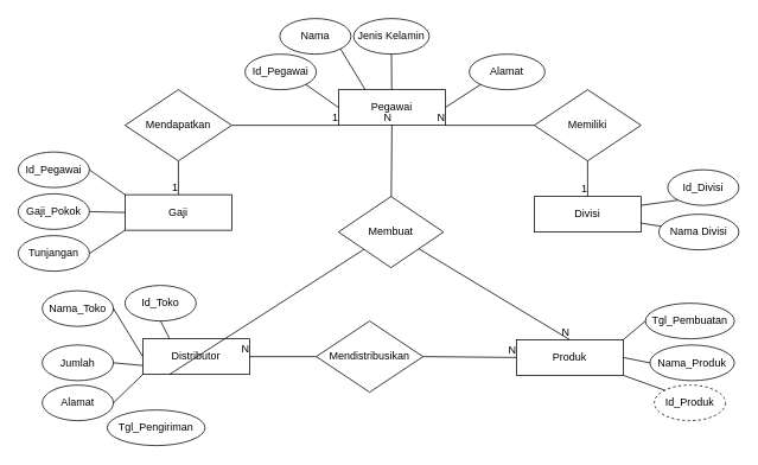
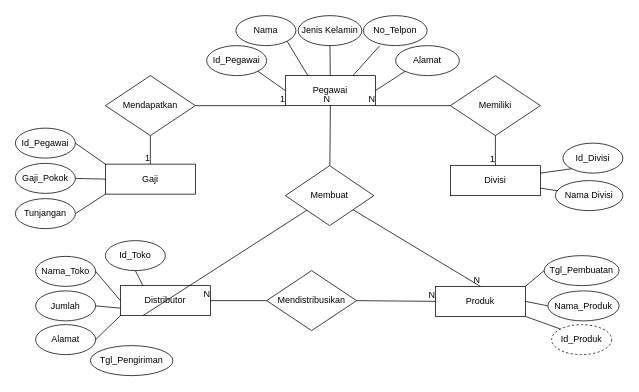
  <mxCell id="0" />
  <mxCell id="1" parent="0" />
  <mxCell id="2" value="Pegawai" style="rounded=0;whiteSpace=wrap;html=1;" vertex="1" parent="1"><mxGeometry x="380" y="100" width="120" height="40" as="geometry" /></mxCell>
  <mxCell id="3" value="Gaji" style="rounded=0;whiteSpace=wrap;html=1;" vertex="1" parent="1"><mxGeometry x="140" y="218" width="120" height="40" as="geometry" /></mxCell>
  <mxCell id="4" value="Divisi" style="rounded=0;whiteSpace=wrap;html=1;" vertex="1" parent="1"><mxGeometry x="600" y="220" width="120" height="40" as="geometry" /></mxCell>
  <mxCell id="5" value="Nama" style="ellipse;whiteSpace=wrap;html=1;" vertex="1" parent="1"><mxGeometry x="314" width="80" height="40" as="geometry" y="20" /></mxCell>
  <mxCell id="6" value="Id_Pegawai" style="ellipse;whiteSpace=wrap;html=1;" vertex="1" parent="1"><mxGeometry x="275" y="60" width="80" height="40" as="geometry" /></mxCell>
+ <mxCell id="7" value="No_Telpon" style="ellipse;whiteSpace=wrap;html=1;" vertex="1" parent="1"><mxGeometry x="484" width="85" height="40" as="geometry" y="20" /></mxCell>
  <mxCell id="8" value="Jenis Kelamin" style="ellipse;whiteSpace=wrap;html=1;" vertex="1" parent="1"><mxGeometry x="397" width="85" height="40" as="geometry" y="20" /></mxCell>
  <mxCell id="9" value="Alamat" style="ellipse;whiteSpace=wrap;html=1;" vertex="1" parent="1"><mxGeometry x="527" y="60" width="85" height="40" as="geometry" /></mxCell>
  <mxCell id="10" value="" style="endArrow=none;html=1;rounded=0;exitX=1;exitY=1;exitDx=0;exitDy=0;entryX=0;entryY=0.5;entryDx=0;entryDy=0;" edge="1" parent="1" source="6" target="2"><mxGeometry width="50" height="50" relative="1" as="geometry"><mxPoint x="274" y="160" as="sourcePoint" /><mxPoint x="310" y="150" as="targetPoint" /></mxGeometry></mxCell>
  <mxCell id="11" value="" style="endArrow=none;html=1;rounded=0;exitX=1;exitY=1;exitDx=0;exitDy=0;entryX=0.25;entryY=0;entryDx=0;entryDy=0;" edge="1" parent="1" source="5" target="2"><mxGeometry width="50" height="50" relative="1" as="geometry"><mxPoint x="320.004" y="60.002" as="sourcePoint" /><mxPoint x="361.72" y="75.86" as="targetPoint" /></mxGeometry></mxCell>
  <mxCell id="12" value="" style="endArrow=none;html=1;rounded=0;exitX=0.5;exitY=1;exitDx=0;exitDy=0;" edge="1" parent="1" source="8" target="2"><mxGeometry width="50" height="50" relative="1" as="geometry"><mxPoint x="308.284" y="114.142" as="sourcePoint" /><mxPoint x="350" y="130" as="targetPoint" /></mxGeometry></mxCell>
+ <mxCell id="13" value="" style="endArrow=none;html=1;rounded=0;exitX=0.256;exitY=1.005;exitDx=0;exitDy=0;exitPerimeter=0;entryX=0.75;entryY=0;entryDx=0;entryDy=0;" edge="1" parent="1" source="7" target="2"><mxGeometry width="50" height="50" relative="1" as="geometry"><mxPoint x="318.284" y="124.142" as="sourcePoint" /><mxPoint x="360" y="140" as="targetPoint" /></mxGeometry></mxCell>
  <mxCell id="14" value="" style="endArrow=none;html=1;rounded=0;exitX=0;exitY=1;exitDx=0;exitDy=0;entryX=1;entryY=0.5;entryDx=0;entryDy=0;" edge="1" parent="1" source="9" target="2"><mxGeometry width="50" height="50" relative="1" as="geometry"><mxPoint x="328.284" y="134.142" as="sourcePoint" /><mxPoint x="450" y="110" as="targetPoint" /></mxGeometry></mxCell>
  <mxCell id="15" value="Id_Pegawai" style="ellipse;whiteSpace=wrap;html=1;" vertex="1" parent="1"><mxGeometry x="20" y="170" width="80" height="40" as="geometry" /></mxCell>
  <mxCell id="16" value="Gaji_Pokok" style="ellipse;whiteSpace=wrap;html=1;" vertex="1" parent="1"><mxGeometry x="20" y="217" width="80" height="40" as="geometry" /></mxCell>
  <mxCell id="17" value="Tunjangan" style="ellipse;whiteSpace=wrap;html=1;" vertex="1" parent="1"><mxGeometry x="20" y="264" width="80" height="40" as="geometry" /></mxCell>
  <mxCell id="18" value="" style="endArrow=none;html=1;rounded=0;exitX=0;exitY=1;exitDx=0;exitDy=0;entryX=1;entryY=0.5;entryDx=0;entryDy=0;" edge="1" parent="1" source="3" target="17"><mxGeometry width="50" height="50" relative="1" as="geometry"><mxPoint x="298.284" y="104.142" as="sourcePoint" /><mxPoint x="334.5" y="130" as="targetPoint" /></mxGeometry></mxCell>
  <mxCell id="19" value="" style="endArrow=none;html=1;rounded=0;exitX=0;exitY=0.5;exitDx=0;exitDy=0;entryX=1;entryY=0.5;entryDx=0;entryDy=0;" edge="1" parent="1" source="3" target="16"><mxGeometry width="50" height="50" relative="1" as="geometry"><mxPoint x="308.284" y="114.142" as="sourcePoint" /><mxPoint x="140" y="250" as="targetPoint" /></mxGeometry></mxCell>
  <mxCell id="20" value="" style="endArrow=none;html=1;rounded=0;entryX=0;entryY=0;entryDx=0;entryDy=0;exitX=1;exitY=0.5;exitDx=0;exitDy=0;" edge="1" parent="1" source="15" target="3"><mxGeometry width="50" height="50" relative="1" as="geometry"><mxPoint x="180" y="350" as="sourcePoint" /><mxPoint x="354.5" y="150" as="targetPoint" /></mxGeometry></mxCell>
  <mxCell id="21" value="Mendapatkan" style="rhombus;whiteSpace=wrap;html=1;" vertex="1" parent="1"><mxGeometry x="140" y="100" width="120" height="80" as="geometry" /></mxCell>
  <mxCell id="22" value="Membuat" style="rhombus;whiteSpace=wrap;html=1;" vertex="1" parent="1"><mxGeometry x="380" y="220" width="118" height="80" as="geometry" /></mxCell>
  <mxCell id="23" value="Memiliki" style="rhombus;whiteSpace=wrap;html=1;" vertex="1" parent="1"><mxGeometry x="600" y="100" width="120" height="80" as="geometry" /></mxCell>
  <mxCell id="24" value="Id_Divisi" style="ellipse;whiteSpace=wrap;html=1;" vertex="1" parent="1"><mxGeometry x="750" y="190" width="80" height="40" as="geometry" /></mxCell>
  <mxCell id="25" value="Nama Divisi" style="ellipse;whiteSpace=wrap;html=1;" vertex="1" parent="1"><mxGeometry x="740" y="240" width="90" height="40" as="geometry" /></mxCell>
  <mxCell id="26" value="Produk" style="rounded=0;whiteSpace=wrap;html=1;" vertex="1" parent="1"><mxGeometry x="580" y="381" width="120" height="40" as="geometry" /></mxCell>
  <mxCell id="27" value="Tgl_Pembuatan" style="ellipse;whiteSpace=wrap;html=1;" vertex="1" parent="1"><mxGeometry x="725" y="340" width="100" height="40" as="geometry" /></mxCell>
  <mxCell id="28" value="Id_Produk" style="ellipse;whiteSpace=wrap;html=1;dashed=1;" vertex="1" parent="1"><mxGeometry x="735" y="432" width="80" height="40" as="geometry" /></mxCell>
  <mxCell id="29" value="Nama_Produk" style="ellipse;whiteSpace=wrap;html=1;" vertex="1" parent="1"><mxGeometry x="730" y="387" width="95" height="40" as="geometry" /></mxCell>
  <mxCell id="30" value="" style="endArrow=none;html=1;rounded=0;entryX=0;entryY=0.5;entryDx=0;entryDy=0;exitX=1;exitY=0;exitDx=0;exitDy=0;" edge="1" parent="1" source="26" target="27"><mxGeometry width="50" height="50" relative="1" as="geometry"><mxPoint x="730" y="380" as="sourcePoint" /><mxPoint x="190" y="450" as="targetPoint" /></mxGeometry></mxCell>
  <mxCell id="31" value="" style="endArrow=none;html=1;rounded=0;exitX=1;exitY=0.5;exitDx=0;exitDy=0;entryX=0;entryY=0.5;entryDx=0;entryDy=0;" edge="1" parent="1" source="26" target="29"><mxGeometry width="50" height="50" relative="1" as="geometry"><mxPoint x="240" y="440" as="sourcePoint" /><mxPoint x="200" y="460" as="targetPoint" /></mxGeometry></mxCell>
  <mxCell id="32" value="" style="endArrow=none;html=1;rounded=0;exitX=1;exitY=1;exitDx=0;exitDy=0;entryX=0;entryY=0;entryDx=0;entryDy=0;" edge="1" parent="1" source="26" target="28"><mxGeometry width="50" height="50" relative="1" as="geometry"><mxPoint x="250" y="450" as="sourcePoint" /><mxPoint x="210" y="470" as="targetPoint" /></mxGeometry></mxCell>
  <mxCell id="33" value="" style="endArrow=none;html=1;rounded=0;entryX=0;entryY=1;entryDx=0;entryDy=0;exitX=1;exitY=0.25;exitDx=0;exitDy=0;" edge="1" parent="1" source="4" target="24"><mxGeometry width="50" height="50" relative="1" as="geometry"><mxPoint x="400" y="350" as="sourcePoint" /><mxPoint x="220" y="480" as="targetPoint" /><Array as="points" /></mxGeometry></mxCell>
  <mxCell id="34" value="" style="endArrow=none;html=1;rounded=0;exitX=1;exitY=0.75;exitDx=0;exitDy=0;" edge="1" parent="1" source="4" target="25"><mxGeometry width="50" height="50" relative="1" as="geometry"><mxPoint x="270" y="470" as="sourcePoint" /><mxPoint x="230" y="490" as="targetPoint" /></mxGeometry></mxCell>
  <mxCell id="35" value="" style="endArrow=none;html=1;rounded=0;exitX=1;exitY=0;exitDx=0;exitDy=0;startArrow=none;" edge="1" parent="1"><mxGeometry width="50" height="50" relative="1" as="geometry"><mxPoint x="380" y="140" as="sourcePoint" /><mxPoint x="380" y="140" as="targetPoint" /></mxGeometry></mxCell>
  <mxCell id="36" value="" style="endArrow=none;html=1;rounded=0;entryX=0;entryY=1;entryDx=0;entryDy=0;exitX=1;exitY=0.5;exitDx=0;exitDy=0;" edge="1" parent="1" source="21" target="2"><mxGeometry relative="1" as="geometry"><mxPoint x="245" y="230" as="sourcePoint" /><mxPoint x="405" y="230" as="targetPoint" /></mxGeometry></mxCell>
  <mxCell id="37" value="1" style="resizable=0;html=1;align=right;verticalAlign=bottom;" connectable="0" vertex="1" parent="36"><mxGeometry x="1" relative="1" as="geometry" /></mxCell>
  <mxCell id="38" value="" style="endArrow=none;html=1;rounded=0;entryX=0.5;entryY=0;entryDx=0;entryDy=0;exitX=0.5;exitY=1;exitDx=0;exitDy=0;" edge="1" parent="1" source="21" target="3"><mxGeometry relative="1" as="geometry"><mxPoint x="240" y="250" as="sourcePoint" /><mxPoint x="390" y="150" as="targetPoint" /></mxGeometry></mxCell>
  <mxCell id="39" value="1" style="resizable=0;html=1;align=right;verticalAlign=bottom;" connectable="0" vertex="1" parent="38"><mxGeometry x="1" relative="1" as="geometry" /></mxCell>
  <mxCell id="40" value="" style="endArrow=none;html=1;rounded=0;exitX=0.5;exitY=1;exitDx=0;exitDy=0;entryX=0.5;entryY=0;entryDx=0;entryDy=0;" edge="1" parent="1" source="23" target="4"><mxGeometry relative="1" as="geometry"><mxPoint x="250" y="260" as="sourcePoint" /><mxPoint x="580" y="320" as="targetPoint" /></mxGeometry></mxCell>
  <mxCell id="41" value="1" style="resizable=0;html=1;align=right;verticalAlign=bottom;" connectable="0" vertex="1" parent="40"><mxGeometry x="1" relative="1" as="geometry" /></mxCell>
  <mxCell id="42" value="" style="endArrow=none;html=1;rounded=0;entryX=0.5;entryY=0;entryDx=0;entryDy=0;" edge="1" parent="1" source="22" target="26"><mxGeometry relative="1" as="geometry"><mxPoint x="360" y="300" as="sourcePoint" /><mxPoint x="520" y="300" as="targetPoint" /></mxGeometry></mxCell>
  <mxCell id="43" value="N" style="resizable=0;html=1;align=right;verticalAlign=bottom;" connectable="0" vertex="1" parent="42"><mxGeometry x="1" relative="1" as="geometry" /></mxCell>
  <mxCell id="44" value="" style="endArrow=none;html=1;rounded=0;entryX=1;entryY=1;entryDx=0;entryDy=0;exitX=0;exitY=0.5;exitDx=0;exitDy=0;" edge="1" parent="1" source="23" target="2"><mxGeometry relative="1" as="geometry"><mxPoint x="520.169" y="179.995" as="sourcePoint" /><mxPoint x="519.5" y="260.22" as="targetPoint" /></mxGeometry></mxCell>
  <mxCell id="45" value="N" style="resizable=0;html=1;align=right;verticalAlign=bottom;" connectable="0" vertex="1" parent="44"><mxGeometry x="1" relative="1" as="geometry" /></mxCell>
  <mxCell id="46" value="" style="endArrow=none;html=1;rounded=0;entryX=0.5;entryY=1;entryDx=0;entryDy=0;" edge="1" parent="1" source="22" target="2"><mxGeometry relative="1" as="geometry"><mxPoint x="622" y="250" as="sourcePoint" /><mxPoint x="510" y="150" as="targetPoint" /></mxGeometry></mxCell>
  <mxCell id="47" value="N" style="resizable=0;html=1;align=right;verticalAlign=bottom;" connectable="0" vertex="1" parent="46"><mxGeometry x="1" relative="1" as="geometry" /></mxCell>
  <mxCell id="48" value="Distributor" style="rounded=0;whiteSpace=wrap;html=1;" vertex="1" parent="1"><mxGeometry x="160" y="380" width="120" height="40" as="geometry" /></mxCell>
  <mxCell id="49" value="Id_Toko" style="ellipse;whiteSpace=wrap;html=1;" vertex="1" parent="1"><mxGeometry x="140" y="320" width="80" height="40" as="geometry" /></mxCell>
- <mxCell id="50" value="Nama_Toko" style="ellipse;whiteSpace=wrap;html=1;" vertex="1" parent="1"><mxGeometry x="47" y="326" width="80" height="40" as="geometry" /></mxCell>
+ <mxCell id="50" value="Nama_Toko" style="ellipse;whiteSpace=wrap;html=1;" vertex="1" parent="1"><mxGeometry x="47" y="341" width="80" height="40" as="geometry" /></mxCell>
  <mxCell id="51" value="Alamat" style="ellipse;whiteSpace=wrap;html=1;" vertex="1" parent="1"><mxGeometry x="47" y="432" width="80" height="40" as="geometry" /></mxCell>
  <mxCell id="52" value="Tgl_Pengiriman" style="ellipse;whiteSpace=wrap;html=1;" vertex="1" parent="1"><mxGeometry x="120" y="460" width="110" height="40" as="geometry" /></mxCell>
  <mxCell id="53" value="Jumlah" style="ellipse;whiteSpace=wrap;html=1;" vertex="1" parent="1"><mxGeometry x="47" y="387" width="80" height="40" as="geometry" /></mxCell>
  <mxCell id="54" value="" style="endArrow=none;html=1;rounded=0;exitX=0.25;exitY=0;exitDx=0;exitDy=0;entryX=0.5;entryY=1;entryDx=0;entryDy=0;" edge="1" parent="1" source="48" target="49"><mxGeometry width="50" height="50" relative="1" as="geometry"><mxPoint x="167" y="300" as="sourcePoint" /><mxPoint x="130" y="360" as="targetPoint" /></mxGeometry></mxCell>
  <mxCell id="55" value="" style="endArrow=none;html=1;rounded=0;exitX=0;exitY=0.5;exitDx=0;exitDy=0;entryX=1;entryY=0.5;entryDx=0;entryDy=0;" edge="1" parent="1" source="48" target="50"><mxGeometry width="50" height="50" relative="1" as="geometry"><mxPoint x="160" y="278" as="sourcePoint" /><mxPoint x="120" y="304" as="targetPoint" /></mxGeometry></mxCell>
  <mxCell id="56" value="" style="endArrow=none;html=1;rounded=0;exitX=0;exitY=1;exitDx=0;exitDy=0;entryX=1;entryY=0.5;entryDx=0;entryDy=0;" edge="1" parent="1" source="48" target="51"><mxGeometry width="50" height="50" relative="1" as="geometry"><mxPoint x="170" y="288" as="sourcePoint" /><mxPoint x="130" y="314" as="targetPoint" /></mxGeometry></mxCell>
  <mxCell id="57" value="" style="endArrow=none;html=1;rounded=0;exitX=0.25;exitY=1;exitDx=0;exitDy=0;" edge="1" parent="1" source="48" target="22"><mxGeometry width="50" height="50" relative="1" as="geometry"><mxPoint x="180" y="298" as="sourcePoint" /><mxPoint x="140" y="324" as="targetPoint" /></mxGeometry></mxCell>
  <mxCell id="58" value="" style="endArrow=none;html=1;rounded=0;entryX=1;entryY=0.5;entryDx=0;entryDy=0;" edge="1" parent="1" target="53"><mxGeometry width="50" height="50" relative="1" as="geometry"><mxPoint x="160" y="410" as="sourcePoint" /><mxPoint x="150" y="334" as="targetPoint" /></mxGeometry></mxCell>
  <mxCell id="59" value="Mendistribusikan" style="rhombus;whiteSpace=wrap;html=1;" vertex="1" parent="1"><mxGeometry x="355" y="360" width="120" height="80" as="geometry" /></mxCell>
  <mxCell id="60" value="" style="endArrow=none;html=1;rounded=0;entryX=0;entryY=0.5;entryDx=0;entryDy=0;exitX=1;exitY=0.5;exitDx=0;exitDy=0;" edge="1" parent="1" source="59" target="26"><mxGeometry relative="1" as="geometry"><mxPoint x="482.911" y="288.366" as="sourcePoint" /><mxPoint x="659.5" y="390" as="targetPoint" /></mxGeometry></mxCell>
  <mxCell id="61" value="N" style="resizable=0;html=1;align=right;verticalAlign=bottom;" connectable="0" vertex="1" parent="60"><mxGeometry x="1" relative="1" as="geometry" /></mxCell>
  <mxCell id="62" value="" style="endArrow=none;html=1;rounded=0;entryX=1;entryY=0.5;entryDx=0;entryDy=0;exitX=0;exitY=0.5;exitDx=0;exitDy=0;" edge="1" parent="1" source="59" target="48"><mxGeometry relative="1" as="geometry"><mxPoint x="492.911" y="298.366" as="sourcePoint" /><mxPoint x="669.5" y="400" as="targetPoint" /></mxGeometry></mxCell>
  <mxCell id="63" value="N" style="resizable=0;html=1;align=right;verticalAlign=bottom;" connectable="0" vertex="1" parent="62"><mxGeometry x="1" relative="1" as="geometry" /></mxCell>
